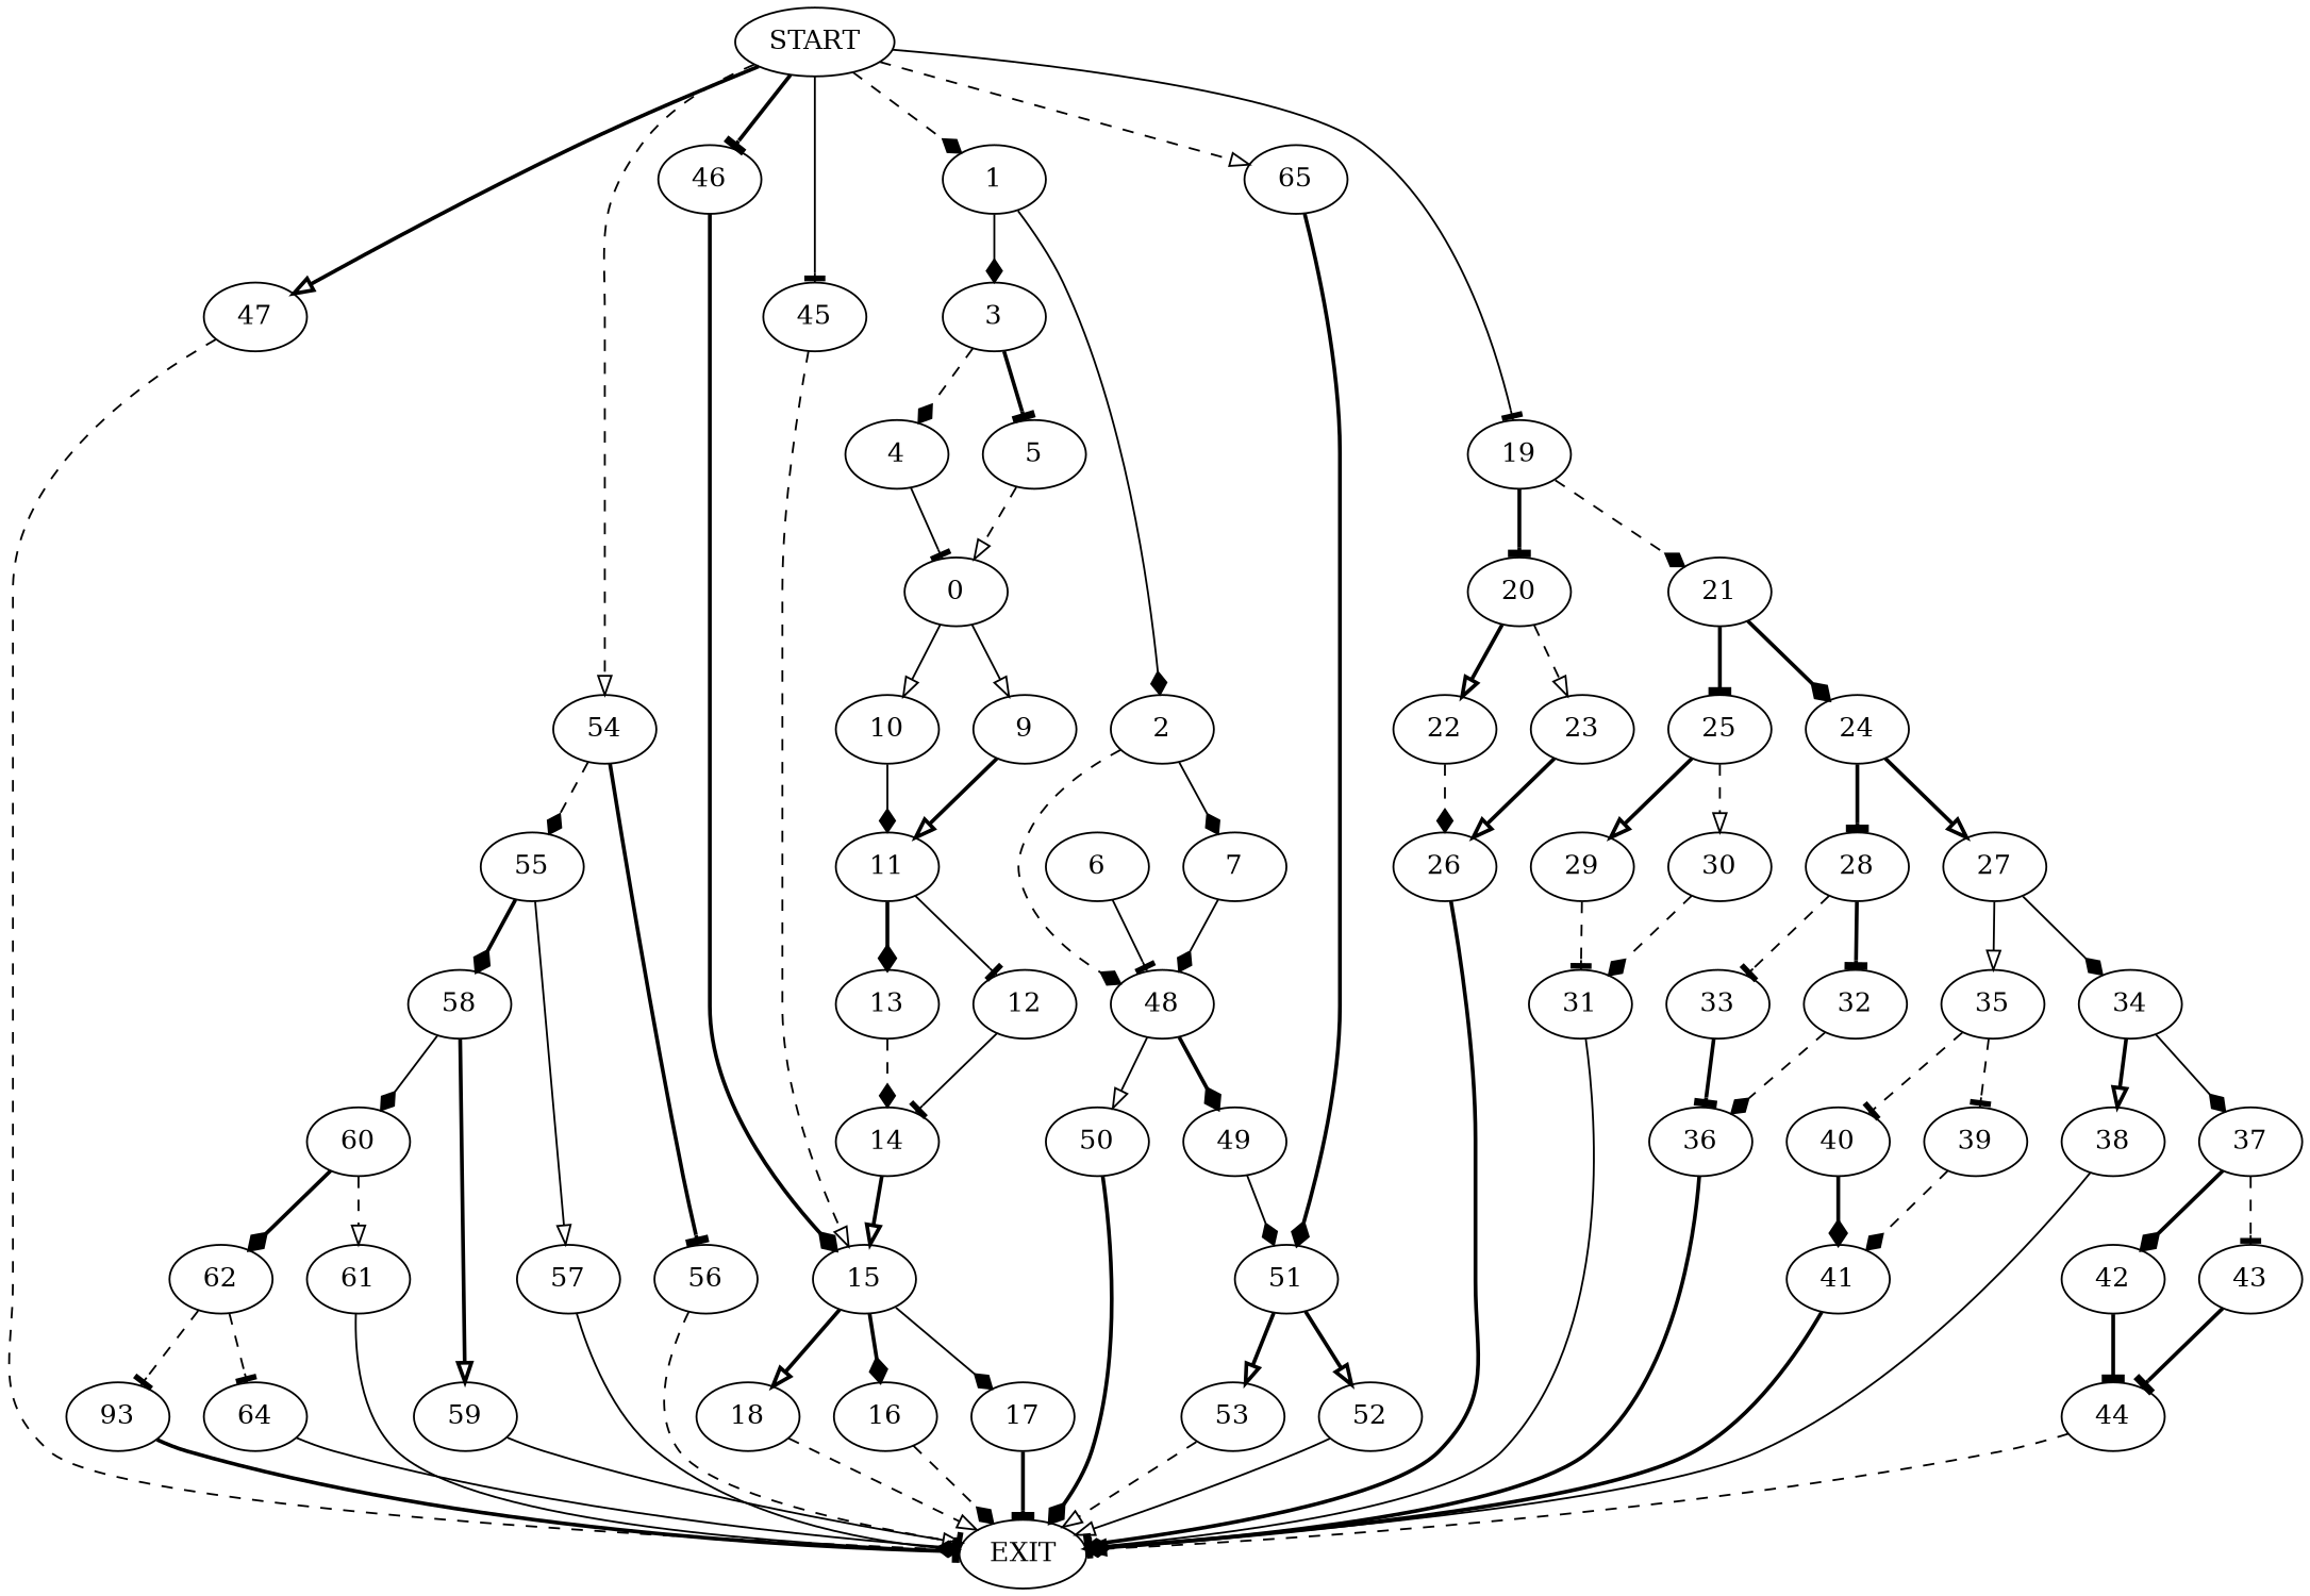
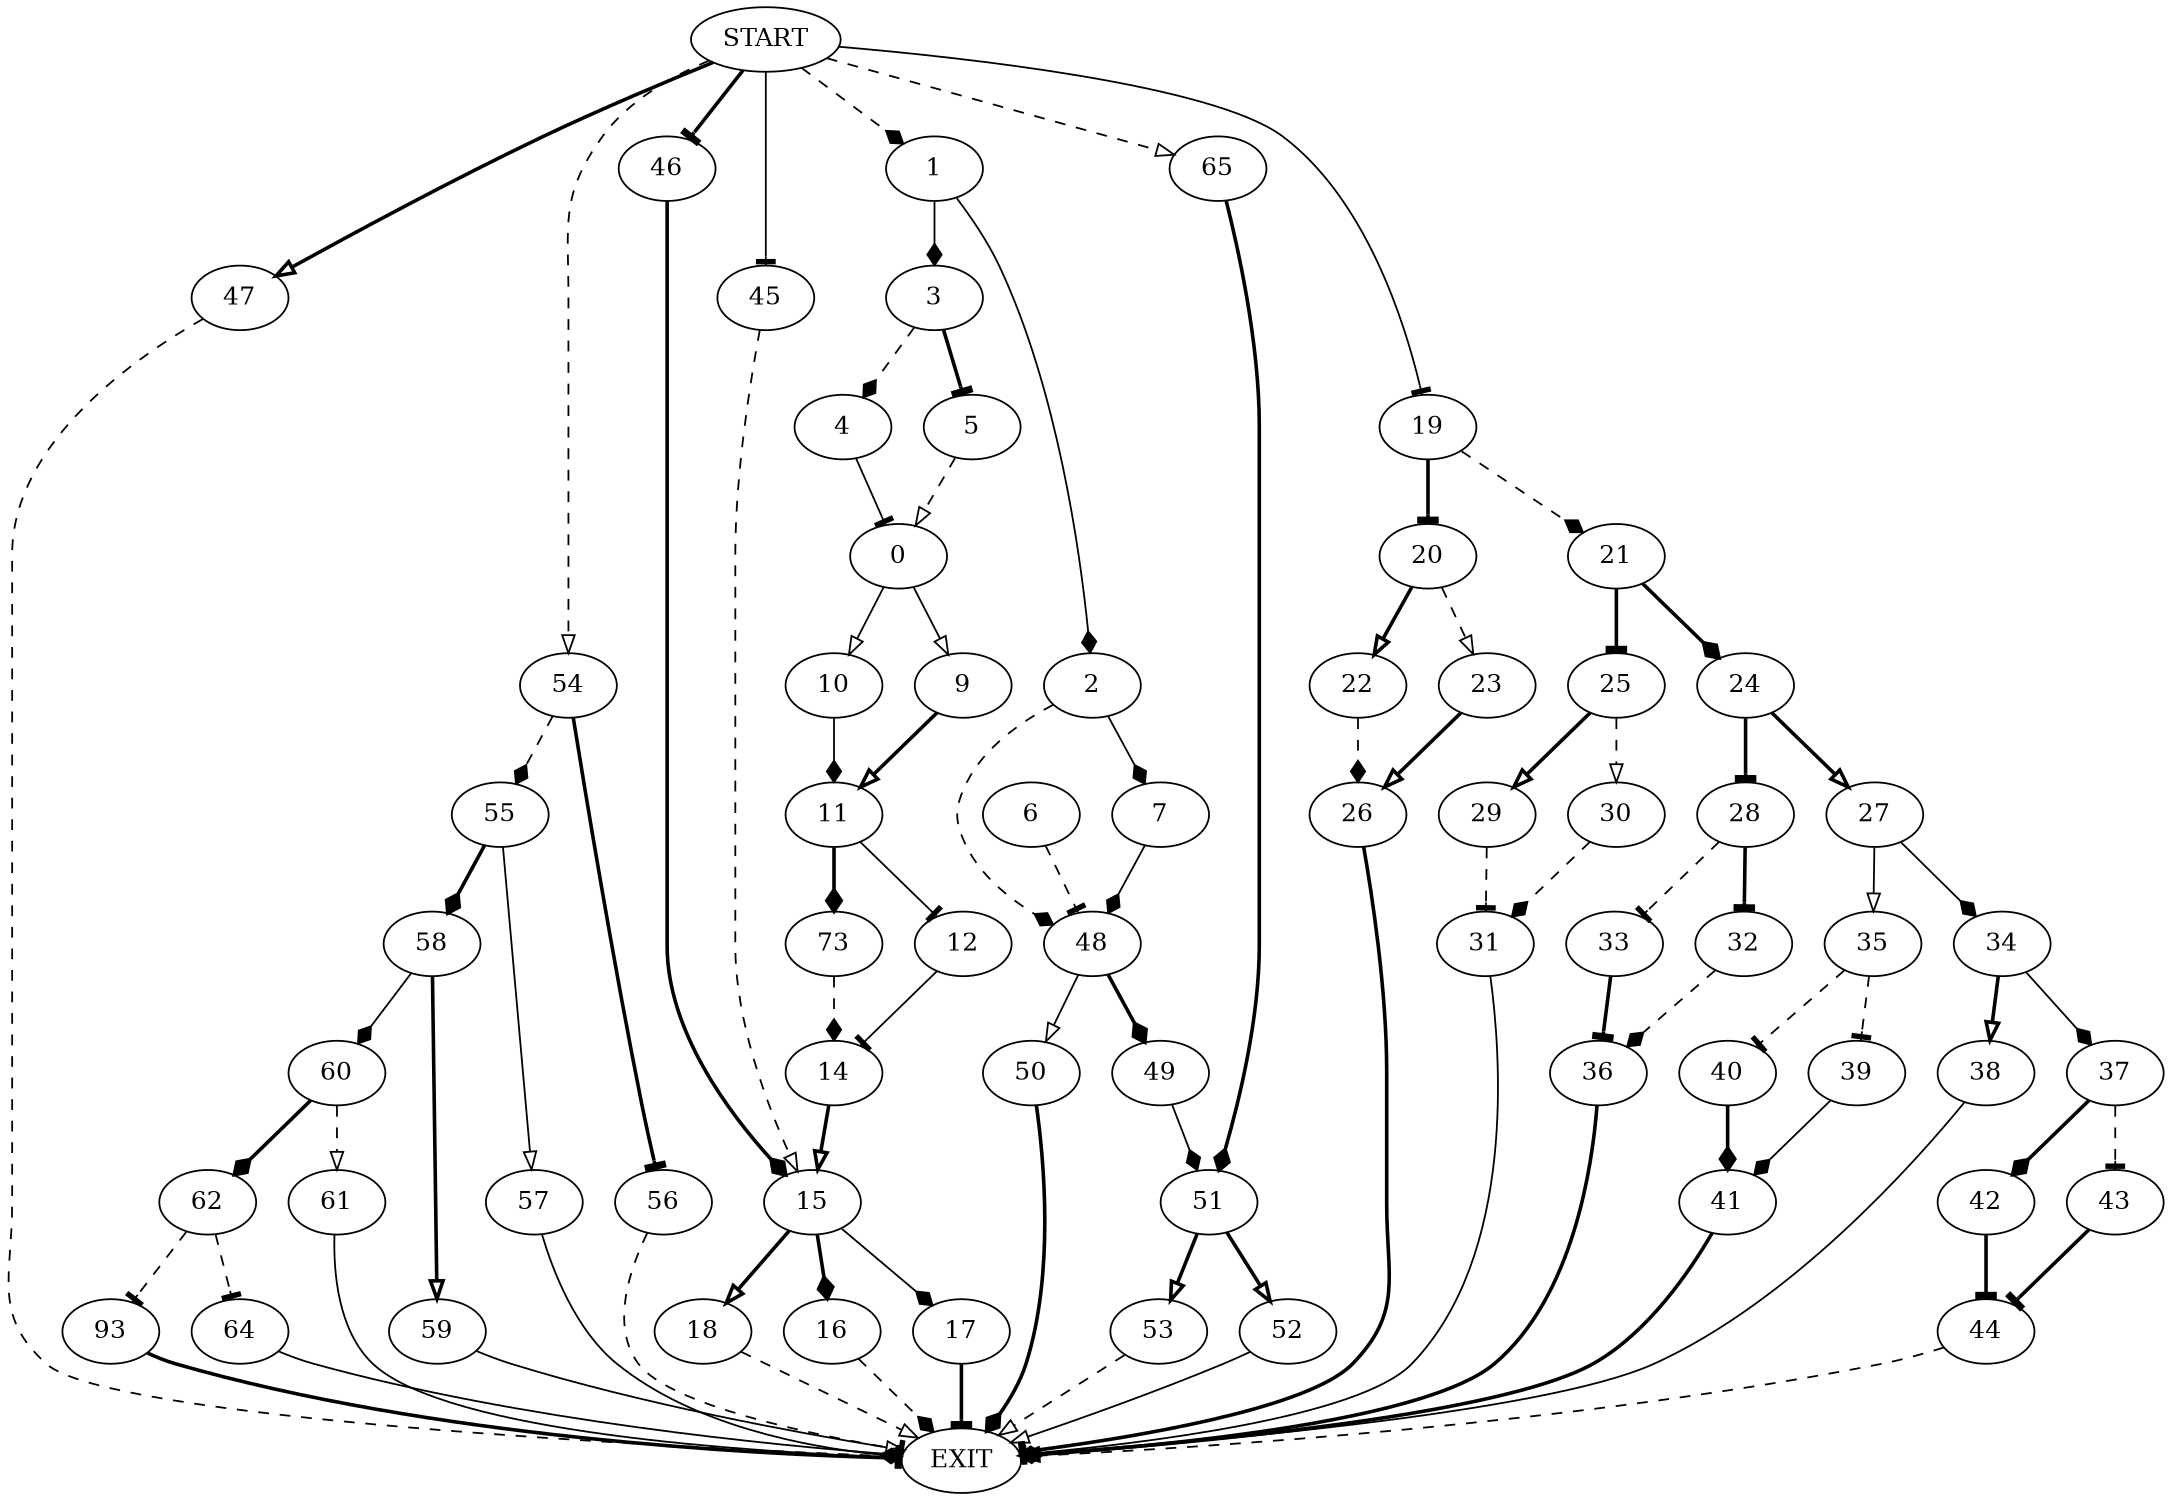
  digraph {
    edge [arrowhead=diamond style=bold]
    n1 [label=START]
    1
    19
    45
    46
    47
    54
    65
    2
    3
    20
    21
    15
    n14 [label=EXIT]
    55
    56
    51
    7
    48
    4
    5
    6
    n23 [label=0]
    9
    10
    49
    50
    11
    12
-   13
+   13 [label=73]
    14
    16
    17
    18
    22
    23
    24
    25
    26
    27
    28
    29
    30
    34
    35
    32
    33
    31
    37
    38
    39
    40
    36
    42
    43
    41
    44
    52
    53
    57
    58
    59
    60
    61
    62
    n66 [label=93]
    64
    n1 -> 1 [style=dashed]
    n1 -> 19 [arrowhead=tee style=solid]
    n1 -> 45 [arrowhead=tee style=solid]
    n1 -> 46 [arrowhead=tee]
    n1 -> 47 [arrowhead=onormal]
    n1 -> 54 [arrowhead=onormal style=dashed]
    n1 -> 65 [arrowhead=onormal style=dashed]
    1 -> 2 [style=solid]
    1 -> 3 [style=solid]
    19 -> 20 [arrowhead=tee]
    19 -> 21 [style=dashed]
    45 -> 15 [arrowhead=onormal style=dashed]
    46 -> 15
    47 -> n14 [style=dashed]
    54 -> 55 [style=dashed]
    54 -> 56 [arrowhead=tee]
    65 -> 51
    2 -> 7 [style=solid]
    2 -> 48 [style=dashed]
    3 -> 4 [style=dashed]
    3 -> 5 [arrowhead=tee]
    20 -> 22 [arrowhead=onormal]
    20 -> 23 [arrowhead=onormal style=dashed]
    21 -> 24
    21 -> 25 [arrowhead=tee]
    15 -> 16
    15 -> 17 [style=solid]
    15 -> 18 [arrowhead=onormal]
    55 -> 57 [arrowhead=onormal style=solid]
    55 -> 58
    56 -> n14 [arrowhead=tee style=dashed]
    51 -> 52 [arrowhead=onormal]
    51 -> 53 [arrowhead=onormal]
    7 -> 48 [style=solid]
    48 -> 49
    48 -> 50 [arrowhead=onormal style=solid]
    4 -> n23 [arrowhead=tee style=solid]
    5 -> n23 [arrowhead=onormal style=dashed]
-   6 -> 48 [arrowhead=tee style=solid]
+   6 -> 48 [arrowhead=tee style=dashed]
    n23 -> 9 [arrowhead=onormal style=solid]
    n23 -> 10 [arrowhead=onormal style=solid]
    9 -> 11 [arrowhead=onormal]
    10 -> 11 [style=solid]
    49 -> 51 [style=solid]
    50 -> n14
    11 -> 12 [arrowhead=tee style=solid]
    11 -> 13
    12 -> 14 [arrowhead=tee style=solid]
    13 -> 14 [style=dashed]
    14 -> 15 [arrowhead=onormal]
    16 -> n14 [style=dashed]
    17 -> n14 [arrowhead=tee]
    18 -> n14 [arrowhead=onormal style=dashed]
    22 -> 26 [style=dashed]
    23 -> 26 [arrowhead=onormal]
    24 -> 27 [arrowhead=onormal]
    24 -> 28 [arrowhead=tee]
    25 -> 29 [arrowhead=onormal]
    25 -> 30 [arrowhead=onormal style=dashed]
    26 -> n14 [arrowhead=tee]
    27 -> 34 [style=solid]
    27 -> 35 [arrowhead=onormal style=solid]
    28 -> 32 [arrowhead=tee]
    28 -> 33 [arrowhead=tee style=dashed]
    29 -> 31 [arrowhead=tee style=dashed]
    30 -> 31 [style=dashed]
    34 -> 37 [style=solid]
    34 -> 38 [arrowhead=onormal]
    35 -> 39 [arrowhead=tee style=dashed]
    35 -> 40 [arrowhead=tee style=dashed]
    32 -> 36 [style=dashed]
    33 -> 36 [arrowhead=tee]
    31 -> n14 [arrowhead=tee style=solid]
    37 -> 42
    37 -> 43 [arrowhead=tee style=dashed]
    38 -> n14 [arrowhead=tee style=solid]
-   39 -> 41 [style=dashed]
+   39 -> 41 [style=solid]
    40 -> 41
    36 -> n14 [arrowhead=onormal]
    42 -> 44 [arrowhead=tee]
    43 -> 44 [arrowhead=tee]
    41 -> n14
    44 -> n14 [style=dashed]
    52 -> n14 [arrowhead=onormal style=solid]
    53 -> n14 [arrowhead=onormal style=dashed]
    57 -> n14 [style=solid]
    58 -> 59 [arrowhead=onormal]
    58 -> 60 [style=solid]
    59 -> n14 [arrowhead=onormal style=solid]
    60 -> 61 [arrowhead=onormal style=dashed]
    60 -> 62
    61 -> n14 [arrowhead=tee style=solid]
    62 -> n66 [arrowhead=tee style=dashed]
    62 -> 64 [arrowhead=tee style=dashed]
    n66 -> n14 [arrowhead=tee]
    64 -> n14 [arrowhead=tee style=solid]
  }
